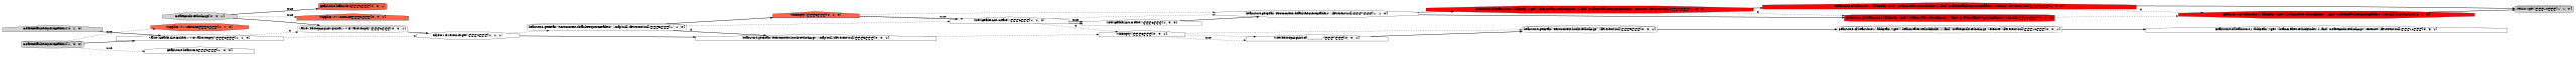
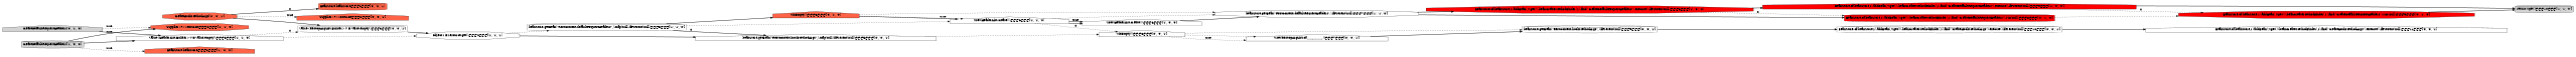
  digraph {
    rankdir=LR
    node [fillcolor=white shape=house style=filled]
    edge [style=bold]
-   n1 [fillcolor=lightgray label="createHookMethodArgs['0', '0', '1']" shape=octagon]
+   n1 [fillcolor=tomato label="createHookMethodArgs['0', '0', '1']" shape=octagon]
    n2 [fillcolor=tomato label="Supplier<?> resource@@@2@@@['0', '0', '1']"]
    n3 [label="Value<RestOpArgList.Builder> v = Value.empty()@@@3@@@['0', '0', '1']" shape=cylinder]
    n4 [fillcolor=tomato label="BeanStore beanStore@@@2@@@['0', '0', '1']" shape=cylinder]
    n5 [label="Object r = resource.get()@@@4@@@['1', '1', '1']" shape=octagon]
    n6 [label="v.isEmpty()@@@6@@@['0', '0', '1']"]
    n7 [label="v.set(RestOpArgList.of(,,,,,,,,,,,,,,,,,))@@@7@@@['0', '0', '1']"]
    n8 [label="beanStore.getBean(\"RestContext.hookMethodArgs\",).ifPresent(null)@@@9@@@['0', '0', '1']" shape=cylinder]
    n9 [label="BeanStore.of(beanStore,r).addBean(,v.get()).beanCreateMethodFinder(,r).find(\"createHookMethodArgs\").execute().ifPresent(null)@@@10@@@['0', '0', '1']" shape=cylinder]
    n10 [label="Value<HeaderList.Builder> v = Value.empty()@@@3@@@['1', '1', '0']"]
    n11 [label="beanStore.getBean(\"RestContext.hookMethodArgs\",).map(null).ifPresent(null)@@@5@@@['0', '0', '1']"]
    n12 [label="beanStore.getBean(\"RestContext.defaultRequestHeaders\",).map(null).ifPresent(null)@@@5@@@['1', '1', '0']" shape=cylinder]
-   n13 [label="BeanStore beanStore@@@2@@@['1', '0', '0']"]
+   n13 [fillcolor=tomato label="BeanStore beanStore@@@2@@@['1', '0', '0']"]
    n14 [label="BeanStore.of(beanStore,r).addBean(,v.get()).beanCreateMethodFinder(,r).find(\"createHookMethodArgs\").execute().ifPresent(null)@@@11@@@['0', '0', '1']"]
    n15 [fillcolor=lightgray label="createDefaultRequestHeaders['0', '1', '0']"]
    n16 [fillcolor=tomato label="Supplier<?> resource@@@2@@@['1', '1', '0']" shape=octagon]
    n17 [label="v.set(HeaderList.create())@@@6@@@['1', '1', '0']"]
    n18 [label="beanStore.getBean(\"RestContext.defaultRequestHeaders\",).ifPresent(null)@@@7@@@['1', '1', '0']" shape=octagon]
    n19 [label="v.set(HeaderList.create())@@@6@@@['1', '0', '0']"]
    n20 [fillcolor=red label="BeanStore.of(beanStore,r).addBean(,v.get()).beanCreateMethodFinder(,r).find(\"createDefaultRequestHeaders\").execute().ifPresent(null)@@@8@@@['1', '0', '0']" shape=octagon]
    n21 [fillcolor=red label="BeanStore.of(beanStore,r).addBean(,v.get()).beanCreateMethodFinder(,r).find(\"createDefaultRequestHeaders\").run(null)@@@8@@@['0', '1', '0']" shape=cylinder]
    n22 [fillcolor=red label="BeanStore.of(beanStore,r).addBean(,v.get()).beanCreateMethodFinder(,r).find(\"createDefaultRequestHeaders\").execute().ifPresent(null)@@@9@@@['1', '0', '0']"]
    n23 [fillcolor=red label="BeanStore.of(beanStore,r).addBean(,v.get()).beanCreateMethodFinder(,r).find(\"createDefaultRequestHeaders\").run(null)@@@9@@@['0', '1', '0']" shape=octagon]
    n24 [fillcolor=tomato label="v.isEmpty()@@@6@@@['0', '1', '0']"]
    n25 [fillcolor=lightgray label="return v.get()@@@10@@@['1', '1', '0']" shape=cylinder]
    n26 [fillcolor=lightgray label="createDefaultRequestHeaders['1', '0', '0']" shape=cylinder]
    n1 -> n2 [label=true style=dashed]
    n1 -> n3
-   n1 -> n4 [label=true]
+   n1 -> n4 [label=0]
    n3 -> n5
    n5 -> n11
    n5 -> n12 [style=dashed]
    n6 -> n7 [style=dashed]
    n6 -> n7 [label=true style=dashed]
    n6 -> n8 [style=dashed]
    n7 -> n8
    n8 -> n9
    n9 -> n14
    n10 -> n3 [label=0 style=dashed]
    n10 -> n5 [style=dashed]
    n11 -> n6 [style=dashed]
    n12 -> n11 [label=0]
    n12 -> n17 [style=dashed]
    n12 -> n24
    n15 -> n10
+   n15 -> n16 [label=true style=dashed]
    n17 -> n6 [label=0 style=dashed]
    n17 -> n18 [style=dashed]
    n17 -> n19
    n17 -> n19 [label=true]
    n18 -> n20
    n18 -> n21
    n19 -> n18
    n20 -> n21 [label=0 style=dashed]
    n20 -> n22
    n21 -> n23 [style=dashed]
    n22 -> n23 [label=0 style=dashed]
    n22 -> n25
    n23 -> n25
    n24 -> n17
    n24 -> n17 [label=true style=dashed]
    n24 -> n18 [style=dashed]
    n26 -> n10
    n26 -> n13 [label=true style=dashed]
-   n26 -> n16 [label=true style=dashed]
+   n26 -> n16 [label=true]
  }
